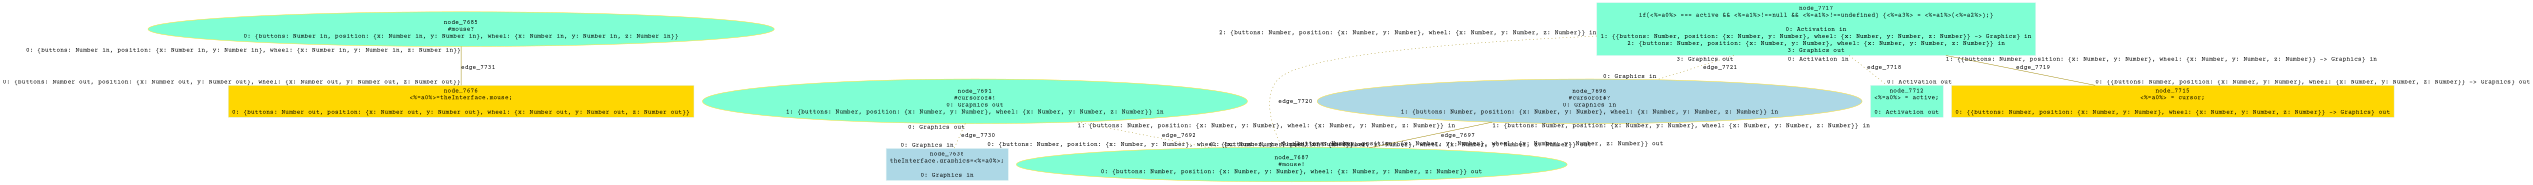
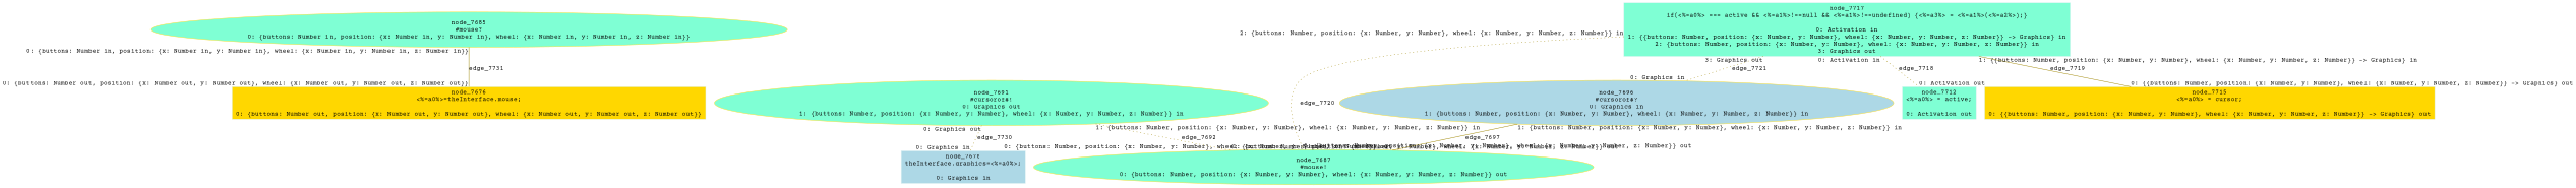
  digraph {
    fontname="Courier Prime"
    node [color="#dff1f2" fontname="Courier Prime" shape=box style=filled fillcolor=aquamarine]
    edge [arrowHead=none arrowsize=1 color="#9d8400" dir=none fontname="Courier Prime" headlabel="0: {buttons: Number, position: {x: Number, y: Number}, wheel: {x: Number, y: Number, z: Number}} out" taillabel="1: {buttons: Number, position: {x: Number, y: Number}, wheel: {x: Number, y: Number, z: Number}} in" style=dotted]
    n1 [label="node_7676\n<%=a0%>=theInterface.mouse;\n\n0: {buttons: Number out, position: {x: Number out, y: Number out}, wheel: {x: Number out, y: Number out, z: Number out}}" fillcolor=gold]
-   n2 [label="node_7638\ntheInterface.graphics=<%=a0%>;\n\n0: Graphics in" fillcolor=lightblue]
+   n2 [label="node_7678\ntheInterface.graphics=<%=a0%>;\n\n0: Graphics in" fillcolor=lightblue]
    n3 [color="#ffde2f" label="node_7685\n#mouse?\n0: {buttons: Number in, position: {x: Number in, y: Number in}, wheel: {x: Number in, y: Number in, z: Number in}}" shape=ellipse]
    n4 [color="#ffde2f" label="node_7687\n#mouse!\n0: {buttons: Number, position: {x: Number, y: Number}, wheel: {x: Number, y: Number, z: Number}} out" shape=ellipse]
    n5 [color="#ffde2f" label="node_7691\n#cursorof$!\n0: Graphics out\n1: {buttons: Number, position: {x: Number, y: Number}, wheel: {x: Number, y: Number, z: Number}} in" shape=ellipse]
    n6 [color="#ffde2f" label="node_7696\n#cursorof$?\n0: Graphics in\n1: {buttons: Number, position: {x: Number, y: Number}, wheel: {x: Number, y: Number, z: Number}} in" shape=ellipse fillcolor=lightblue]
    n7 [label="node_7712\n<%=a0%> = active;\n\n0: Activation out"]
    n8 [label="node_7715\n<%=a0%> = cursor;\n\n0: {{buttons: Number, position: {x: Number, y: Number}, wheel: {x: Number, y: Number, z: Number}} -> Graphics} out" fillcolor=gold]
    n9 [label="node_7717\nif(<%=a0%> === active && <%=a1%>!==null && <%=a1%>!==undefined) {<%=a3%> = <%=a1%>(<%=a2%>);}\n\n0: Activation in\n1: {{buttons: Number, position: {x: Number, y: Number}, wheel: {x: Number, y: Number, z: Number}} -> Graphics} in\n2: {buttons: Number, position: {x: Number, y: Number}, wheel: {x: Number, y: Number, z: Number}} in\n3: Graphics out"]
    n3 -> n1 [headlabel="0: {buttons: Number out, position: {x: Number out, y: Number out}, wheel: {x: Number out, y: Number out, z: Number out}}" label=edge_7731 taillabel="0: {buttons: Number in, position: {x: Number in, y: Number in}, wheel: {x: Number in, y: Number in, z: Number in}}" style=solid]
    n5 -> n2 [headlabel="0: Graphics in" label=edge_7730 taillabel="0: Graphics out"]
    n5 -> n4 [label=edge_7692]
    n6 -> n4 [label=edge_7697 style=solid]
    n9 -> n4 [label=edge_7720 taillabel="2: {buttons: Number, position: {x: Number, y: Number}, wheel: {x: Number, y: Number, z: Number}} in"]
    n9 -> n6 [headlabel="0: Graphics in" label=edge_7721 taillabel="3: Graphics out"]
    n9 -> n7 [headlabel="0: Activation out" label=edge_7718 taillabel="0: Activation in"]
    n9 -> n8 [headlabel="0: {{buttons: Number, position: {x: Number, y: Number}, wheel: {x: Number, y: Number, z: Number}} -> Graphics} out" label=edge_7719 taillabel="1: {{buttons: Number, position: {x: Number, y: Number}, wheel: {x: Number, y: Number, z: Number}} -> Graphics} in" style=solid]
  }
